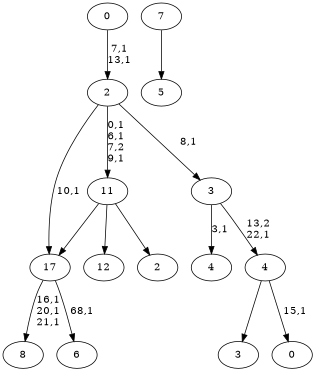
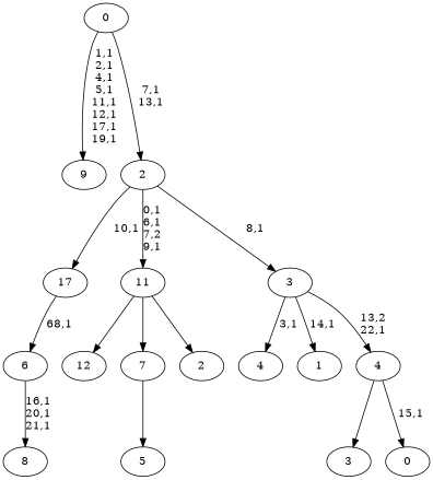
  digraph {
    n1 [label=12]
+   n2 [label=9]
    n3 [label=8]
    n4 [label=7]
    n5 [label=5]
    n6 [label=6]
    17
    n8 [label=4]
    n9 [label=3]
    n10 [label=2]
    11
+   n12 [label=1]
    n13 [label=0]
    4
    3
    2
    0
    n4 -> n5
-   17 -> n3 [label="16,1\n20,1\n21,1"]
+   n6 -> n3 [label="16,1\n20,1\n21,1"]
    17 -> n6 [label="68,1"]
    11 -> n1
-   11 -> 17
+   11 -> n4
    11 -> n10
    4 -> n9
    4 -> n13 [label="15,1"]
    3 -> n8 [label="3,1"]
+   3 -> n12 [label="14,1"]
    3 -> 4 [label="13,2\n22,1"]
    2 -> 17 [label="10,1"]
    2 -> 11 [label="0,1\n6,1\n7,2\n9,1"]
    2 -> 3 [label="8,1"]
+   0 -> n2 [label="1,1\n2,1\n4,1\n5,1\n11,1\n12,1\n17,1\n19,1"]
    0 -> 2 [label="7,1\n13,1"]
  }
